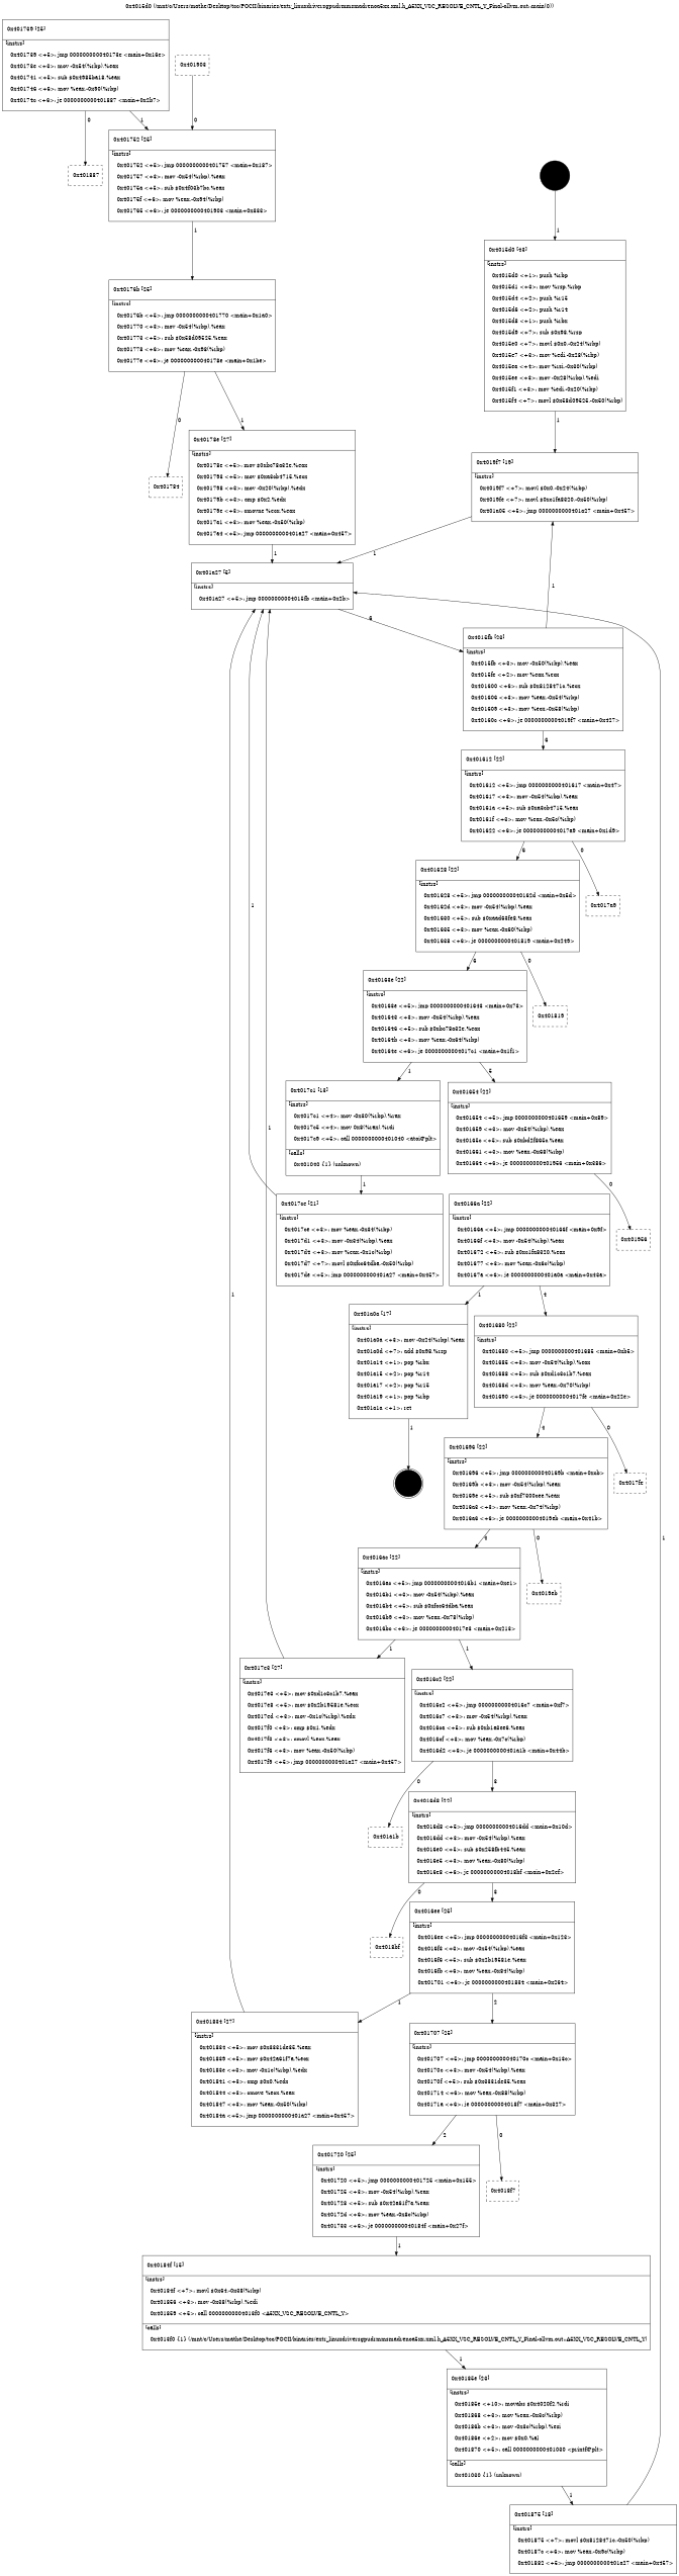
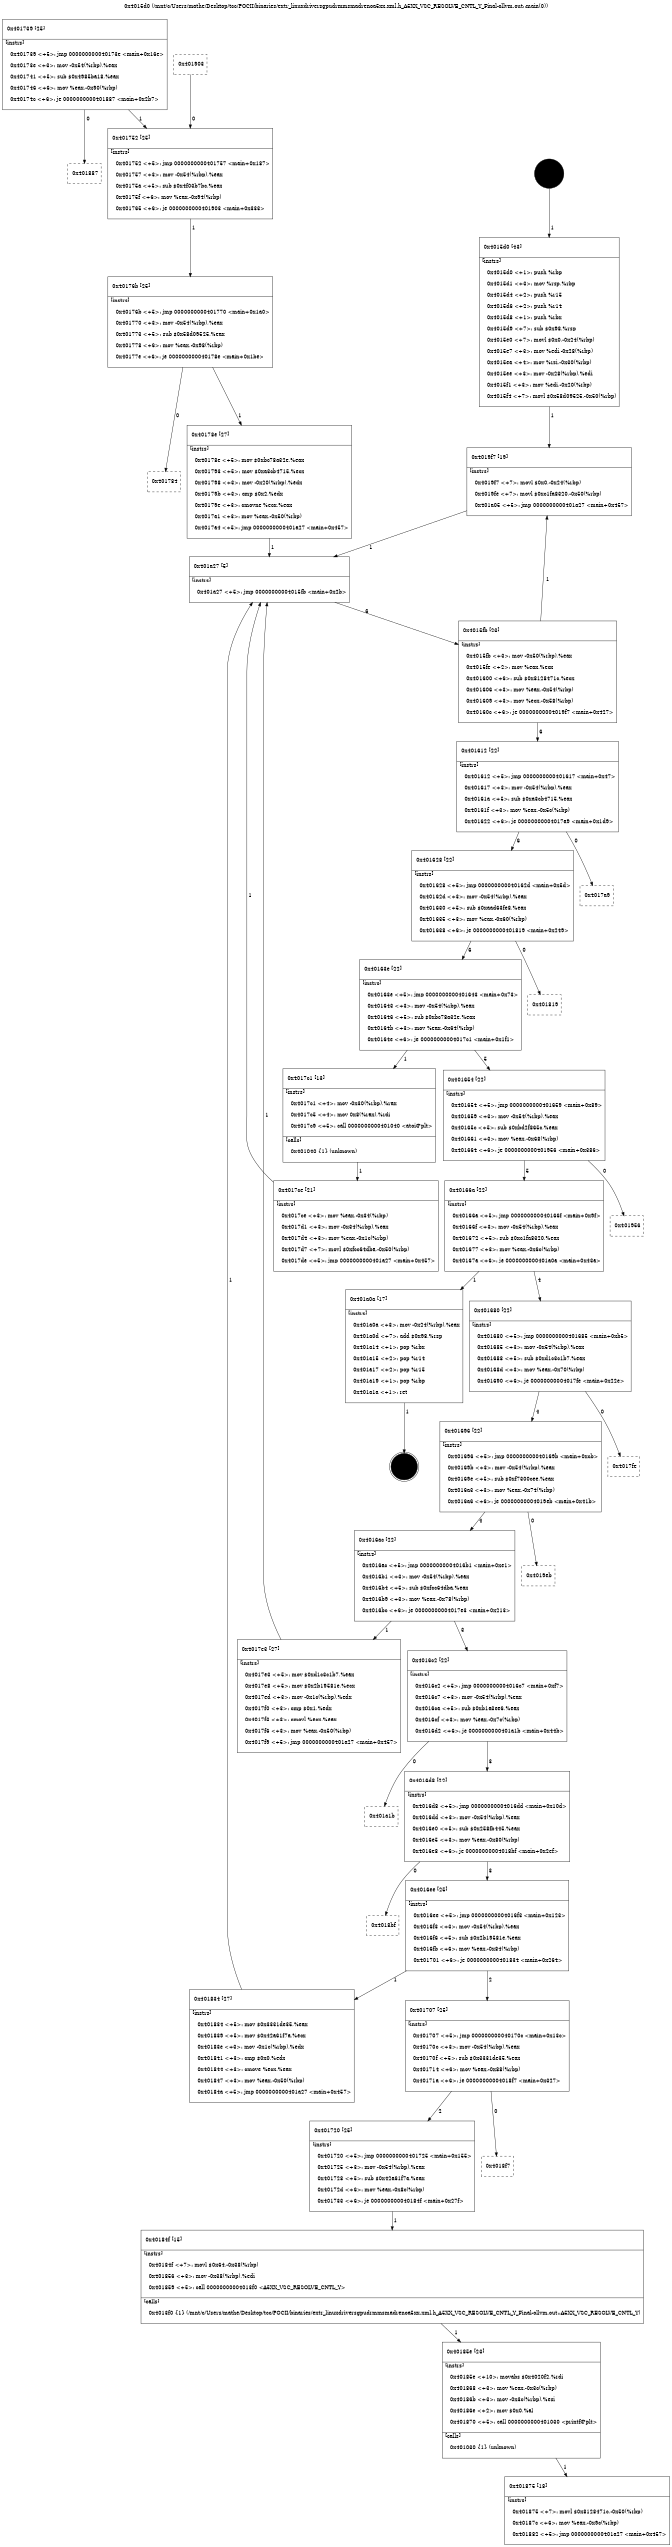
  digraph {
    label="0x4015d0 (/mnt/c/Users/mathe/Desktop/tcc/POCII/binaries/extr_linuxdriversgpudrmmsmadrenoa5xx.xml.h_A5XX_VSC_RESOLVE_CNTL_Y_Final-ollvm.out::main(0))"
    labelloc=t
    node [shape=record]
    Entry [fillcolor=black height=0.3 shape=circle style=filled width=0.3]
    n2 [label="{\n     0x4015d0 [43]\l\n     | [instrs]\l\n     &nbsp;&nbsp;0x4015d0 \<+1\>: push %rbp\l\n     &nbsp;&nbsp;0x4015d1 \<+3\>: mov %rsp,%rbp\l\n     &nbsp;&nbsp;0x4015d4 \<+2\>: push %r15\l\n     &nbsp;&nbsp;0x4015d6 \<+2\>: push %r14\l\n     &nbsp;&nbsp;0x4015d8 \<+1\>: push %rbx\l\n     &nbsp;&nbsp;0x4015d9 \<+7\>: sub $0x98,%rsp\l\n     &nbsp;&nbsp;0x4015e0 \<+7\>: movl $0x0,-0x24(%rbp)\l\n     &nbsp;&nbsp;0x4015e7 \<+3\>: mov %edi,-0x28(%rbp)\l\n     &nbsp;&nbsp;0x4015ea \<+4\>: mov %rsi,-0x30(%rbp)\l\n     &nbsp;&nbsp;0x4015ee \<+3\>: mov -0x28(%rbp),%edi\l\n     &nbsp;&nbsp;0x4015f1 \<+3\>: mov %edi,-0x20(%rbp)\l\n     &nbsp;&nbsp;0x4015f4 \<+7\>: movl $0x58d09525,-0x50(%rbp)\l\n  }"]
    n3 [label="{\n     0x4019f7 [19]\l\n     | [instrs]\l\n     &nbsp;&nbsp;0x4019f7 \<+7\>: movl $0x0,-0x24(%rbp)\l\n     &nbsp;&nbsp;0x4019fe \<+7\>: movl $0xc1fa8320,-0x50(%rbp)\l\n     &nbsp;&nbsp;0x401a05 \<+5\>: jmp 0000000000401a27 \<main+0x457\>\l\n  }"]
    n4 [label="{\n     0x4015fb [23]\l\n     | [instrs]\l\n     &nbsp;&nbsp;0x4015fb \<+3\>: mov -0x50(%rbp),%eax\l\n     &nbsp;&nbsp;0x4015fe \<+2\>: mov %eax,%ecx\l\n     &nbsp;&nbsp;0x401600 \<+6\>: sub $0x8128471c,%ecx\l\n     &nbsp;&nbsp;0x401606 \<+3\>: mov %eax,-0x54(%rbp)\l\n     &nbsp;&nbsp;0x401609 \<+3\>: mov %ecx,-0x58(%rbp)\l\n     &nbsp;&nbsp;0x40160c \<+6\>: je 00000000004019f7 \<main+0x427\>\l\n  }"]
    n5 [label="{\n     0x401612 [22]\l\n     | [instrs]\l\n     &nbsp;&nbsp;0x401612 \<+5\>: jmp 0000000000401617 \<main+0x47\>\l\n     &nbsp;&nbsp;0x401617 \<+3\>: mov -0x54(%rbp),%eax\l\n     &nbsp;&nbsp;0x40161a \<+5\>: sub $0xa3cb4715,%eax\l\n     &nbsp;&nbsp;0x40161f \<+3\>: mov %eax,-0x5c(%rbp)\l\n     &nbsp;&nbsp;0x401622 \<+6\>: je 00000000004017a9 \<main+0x1d9\>\l\n  }"]
    n6 [label="{\n     0x401a27 [5]\l\n     | [instrs]\l\n     &nbsp;&nbsp;0x401a27 \<+5\>: jmp 00000000004015fb \<main+0x2b\>\l\n  }"]
    n7 [label="{\n     0x4017a9\l\n  }" style=dashed]
    n8 [label="{\n     0x401628 [22]\l\n     | [instrs]\l\n     &nbsp;&nbsp;0x401628 \<+5\>: jmp 000000000040162d \<main+0x5d\>\l\n     &nbsp;&nbsp;0x40162d \<+3\>: mov -0x54(%rbp),%eax\l\n     &nbsp;&nbsp;0x401630 \<+5\>: sub $0xaad63fe8,%eax\l\n     &nbsp;&nbsp;0x401635 \<+3\>: mov %eax,-0x60(%rbp)\l\n     &nbsp;&nbsp;0x401638 \<+6\>: je 0000000000401819 \<main+0x249\>\l\n  }"]
    n9 [label="{\n     0x401819\l\n  }" style=dashed]
    n10 [label="{\n     0x40163e [22]\l\n     | [instrs]\l\n     &nbsp;&nbsp;0x40163e \<+5\>: jmp 0000000000401643 \<main+0x73\>\l\n     &nbsp;&nbsp;0x401643 \<+3\>: mov -0x54(%rbp),%eax\l\n     &nbsp;&nbsp;0x401646 \<+5\>: sub $0xbc78a32e,%eax\l\n     &nbsp;&nbsp;0x40164b \<+3\>: mov %eax,-0x64(%rbp)\l\n     &nbsp;&nbsp;0x40164e \<+6\>: je 00000000004017c1 \<main+0x1f1\>\l\n  }"]
    Exit [fillcolor=black height=0.3 peripheries=2 shape=circle style=filled width=0.3]
    n12 [label="{\n     0x4017c1 [13]\l\n     | [instrs]\l\n     &nbsp;&nbsp;0x4017c1 \<+4\>: mov -0x30(%rbp),%rax\l\n     &nbsp;&nbsp;0x4017c5 \<+4\>: mov 0x8(%rax),%rdi\l\n     &nbsp;&nbsp;0x4017c9 \<+5\>: call 0000000000401040 \<atoi@plt\>\l\n     | [calls]\l\n     &nbsp;&nbsp;0x401040 \{1\} (unknown)\l\n  }"]
    n13 [label="{\n     0x401654 [22]\l\n     | [instrs]\l\n     &nbsp;&nbsp;0x401654 \<+5\>: jmp 0000000000401659 \<main+0x89\>\l\n     &nbsp;&nbsp;0x401659 \<+3\>: mov -0x54(%rbp),%eax\l\n     &nbsp;&nbsp;0x40165c \<+5\>: sub $0xbd2f865c,%eax\l\n     &nbsp;&nbsp;0x401661 \<+3\>: mov %eax,-0x68(%rbp)\l\n     &nbsp;&nbsp;0x401664 \<+6\>: je 0000000000401956 \<main+0x386\>\l\n  }"]
    n14 [label="{\n     0x401875 [18]\l\n     | [instrs]\l\n     &nbsp;&nbsp;0x401875 \<+7\>: movl $0x8128471c,-0x50(%rbp)\l\n     &nbsp;&nbsp;0x40187c \<+6\>: mov %eax,-0x9c(%rbp)\l\n     &nbsp;&nbsp;0x401882 \<+5\>: jmp 0000000000401a27 \<main+0x457\>\l\n  }"]
    n15 [label="{\n     0x4017ce [21]\l\n     | [instrs]\l\n     &nbsp;&nbsp;0x4017ce \<+3\>: mov %eax,-0x34(%rbp)\l\n     &nbsp;&nbsp;0x4017d1 \<+3\>: mov -0x34(%rbp),%eax\l\n     &nbsp;&nbsp;0x4017d4 \<+3\>: mov %eax,-0x1c(%rbp)\l\n     &nbsp;&nbsp;0x4017d7 \<+7\>: movl $0xfcc64dba,-0x50(%rbp)\l\n     &nbsp;&nbsp;0x4017de \<+5\>: jmp 0000000000401a27 \<main+0x457\>\l\n  }"]
    n16 [label="{\n     0x401956\l\n  }" style=dashed]
    n17 [label="{\n     0x40166a [22]\l\n     | [instrs]\l\n     &nbsp;&nbsp;0x40166a \<+5\>: jmp 000000000040166f \<main+0x9f\>\l\n     &nbsp;&nbsp;0x40166f \<+3\>: mov -0x54(%rbp),%eax\l\n     &nbsp;&nbsp;0x401672 \<+5\>: sub $0xc1fa8320,%eax\l\n     &nbsp;&nbsp;0x401677 \<+3\>: mov %eax,-0x6c(%rbp)\l\n     &nbsp;&nbsp;0x40167a \<+6\>: je 0000000000401a0a \<main+0x43a\>\l\n  }"]
    n18 [label="{\n     0x40185e [23]\l\n     | [instrs]\l\n     &nbsp;&nbsp;0x40185e \<+10\>: movabs $0x4020f2,%rdi\l\n     &nbsp;&nbsp;0x401868 \<+3\>: mov %eax,-0x3c(%rbp)\l\n     &nbsp;&nbsp;0x40186b \<+3\>: mov -0x3c(%rbp),%esi\l\n     &nbsp;&nbsp;0x40186e \<+2\>: mov $0x0,%al\l\n     &nbsp;&nbsp;0x401870 \<+5\>: call 0000000000401030 \<printf@plt\>\l\n     | [calls]\l\n     &nbsp;&nbsp;0x401030 \{1\} (unknown)\l\n  }"]
    n19 [label="{\n     0x401a0a [17]\l\n     | [instrs]\l\n     &nbsp;&nbsp;0x401a0a \<+3\>: mov -0x24(%rbp),%eax\l\n     &nbsp;&nbsp;0x401a0d \<+7\>: add $0x98,%rsp\l\n     &nbsp;&nbsp;0x401a14 \<+1\>: pop %rbx\l\n     &nbsp;&nbsp;0x401a15 \<+2\>: pop %r14\l\n     &nbsp;&nbsp;0x401a17 \<+2\>: pop %r15\l\n     &nbsp;&nbsp;0x401a19 \<+1\>: pop %rbp\l\n     &nbsp;&nbsp;0x401a1a \<+1\>: ret\l\n  }"]
    n20 [label="{\n     0x401680 [22]\l\n     | [instrs]\l\n     &nbsp;&nbsp;0x401680 \<+5\>: jmp 0000000000401685 \<main+0xb5\>\l\n     &nbsp;&nbsp;0x401685 \<+3\>: mov -0x54(%rbp),%eax\l\n     &nbsp;&nbsp;0x401688 \<+5\>: sub $0xd1c3c1b7,%eax\l\n     &nbsp;&nbsp;0x40168d \<+3\>: mov %eax,-0x70(%rbp)\l\n     &nbsp;&nbsp;0x401690 \<+6\>: je 00000000004017fe \<main+0x22e\>\l\n  }"]
    n21 [label="{\n     0x4017fe\l\n  }" style=dashed]
    n22 [label="{\n     0x401696 [22]\l\n     | [instrs]\l\n     &nbsp;&nbsp;0x401696 \<+5\>: jmp 000000000040169b \<main+0xcb\>\l\n     &nbsp;&nbsp;0x40169b \<+3\>: mov -0x54(%rbp),%eax\l\n     &nbsp;&nbsp;0x40169e \<+5\>: sub $0xf7300cee,%eax\l\n     &nbsp;&nbsp;0x4016a3 \<+3\>: mov %eax,-0x74(%rbp)\l\n     &nbsp;&nbsp;0x4016a6 \<+6\>: je 00000000004019eb \<main+0x41b\>\l\n  }"]
    n23 [label="{\n     0x4019eb\l\n  }" style=dashed]
    n24 [label="{\n     0x4016ac [22]\l\n     | [instrs]\l\n     &nbsp;&nbsp;0x4016ac \<+5\>: jmp 00000000004016b1 \<main+0xe1\>\l\n     &nbsp;&nbsp;0x4016b1 \<+3\>: mov -0x54(%rbp),%eax\l\n     &nbsp;&nbsp;0x4016b4 \<+5\>: sub $0xfcc64dba,%eax\l\n     &nbsp;&nbsp;0x4016b9 \<+3\>: mov %eax,-0x78(%rbp)\l\n     &nbsp;&nbsp;0x4016bc \<+6\>: je 00000000004017e3 \<main+0x213\>\l\n  }"]
    n25 [label="{\n     0x4017e3 [27]\l\n     | [instrs]\l\n     &nbsp;&nbsp;0x4017e3 \<+5\>: mov $0xd1c3c1b7,%eax\l\n     &nbsp;&nbsp;0x4017e8 \<+5\>: mov $0x2b19581e,%ecx\l\n     &nbsp;&nbsp;0x4017ed \<+3\>: mov -0x1c(%rbp),%edx\l\n     &nbsp;&nbsp;0x4017f0 \<+3\>: cmp $0x1,%edx\l\n     &nbsp;&nbsp;0x4017f3 \<+3\>: cmovl %ecx,%eax\l\n     &nbsp;&nbsp;0x4017f6 \<+3\>: mov %eax,-0x50(%rbp)\l\n     &nbsp;&nbsp;0x4017f9 \<+5\>: jmp 0000000000401a27 \<main+0x457\>\l\n  }"]
    n26 [label="{\n     0x4016c2 [22]\l\n     | [instrs]\l\n     &nbsp;&nbsp;0x4016c2 \<+5\>: jmp 00000000004016c7 \<main+0xf7\>\l\n     &nbsp;&nbsp;0x4016c7 \<+3\>: mov -0x54(%rbp),%eax\l\n     &nbsp;&nbsp;0x4016ca \<+5\>: sub $0xb1a3ee6,%eax\l\n     &nbsp;&nbsp;0x4016cf \<+3\>: mov %eax,-0x7c(%rbp)\l\n     &nbsp;&nbsp;0x4016d2 \<+6\>: je 0000000000401a1b \<main+0x44b\>\l\n  }"]
    n27 [label="{\n     0x401784\l\n  }" style=dashed]
    n28 [label="{\n     0x401a1b\l\n  }" style=dashed]
    n29 [label="{\n     0x4016d8 [22]\l\n     | [instrs]\l\n     &nbsp;&nbsp;0x4016d8 \<+5\>: jmp 00000000004016dd \<main+0x10d\>\l\n     &nbsp;&nbsp;0x4016dd \<+3\>: mov -0x54(%rbp),%eax\l\n     &nbsp;&nbsp;0x4016e0 \<+5\>: sub $0x258fb445,%eax\l\n     &nbsp;&nbsp;0x4016e5 \<+3\>: mov %eax,-0x80(%rbp)\l\n     &nbsp;&nbsp;0x4016e8 \<+6\>: je 00000000004018bf \<main+0x2ef\>\l\n  }"]
    n30 [label="{\n     0x40178e [27]\l\n     | [instrs]\l\n     &nbsp;&nbsp;0x40178e \<+5\>: mov $0xbc78a32e,%eax\l\n     &nbsp;&nbsp;0x401793 \<+5\>: mov $0xa3cb4715,%ecx\l\n     &nbsp;&nbsp;0x401798 \<+3\>: mov -0x20(%rbp),%edx\l\n     &nbsp;&nbsp;0x40179b \<+3\>: cmp $0x2,%edx\l\n     &nbsp;&nbsp;0x40179e \<+3\>: cmovne %ecx,%eax\l\n     &nbsp;&nbsp;0x4017a1 \<+3\>: mov %eax,-0x50(%rbp)\l\n     &nbsp;&nbsp;0x4017a4 \<+5\>: jmp 0000000000401a27 \<main+0x457\>\l\n  }"]
    n31 [label="{\n     0x4018bf\l\n  }" style=dashed]
    n32 [label="{\n     0x4016ee [25]\l\n     | [instrs]\l\n     &nbsp;&nbsp;0x4016ee \<+5\>: jmp 00000000004016f3 \<main+0x123\>\l\n     &nbsp;&nbsp;0x4016f3 \<+3\>: mov -0x54(%rbp),%eax\l\n     &nbsp;&nbsp;0x4016f6 \<+5\>: sub $0x2b19581e,%eax\l\n     &nbsp;&nbsp;0x4016fb \<+6\>: mov %eax,-0x84(%rbp)\l\n     &nbsp;&nbsp;0x401701 \<+6\>: je 0000000000401834 \<main+0x264\>\l\n  }"]
    n33 [label="{\n     0x40176b [25]\l\n     | [instrs]\l\n     &nbsp;&nbsp;0x40176b \<+5\>: jmp 0000000000401770 \<main+0x1a0\>\l\n     &nbsp;&nbsp;0x401770 \<+3\>: mov -0x54(%rbp),%eax\l\n     &nbsp;&nbsp;0x401773 \<+5\>: sub $0x58d09525,%eax\l\n     &nbsp;&nbsp;0x401778 \<+6\>: mov %eax,-0x98(%rbp)\l\n     &nbsp;&nbsp;0x40177e \<+6\>: je 000000000040178e \<main+0x1be\>\l\n  }"]
    n34 [label="{\n     0x401834 [27]\l\n     | [instrs]\l\n     &nbsp;&nbsp;0x401834 \<+5\>: mov $0x3331de35,%eax\l\n     &nbsp;&nbsp;0x401839 \<+5\>: mov $0x42a61f7a,%ecx\l\n     &nbsp;&nbsp;0x40183e \<+3\>: mov -0x1c(%rbp),%edx\l\n     &nbsp;&nbsp;0x401841 \<+3\>: cmp $0x0,%edx\l\n     &nbsp;&nbsp;0x401844 \<+3\>: cmove %ecx,%eax\l\n     &nbsp;&nbsp;0x401847 \<+3\>: mov %eax,-0x50(%rbp)\l\n     &nbsp;&nbsp;0x40184a \<+5\>: jmp 0000000000401a27 \<main+0x457\>\l\n  }"]
    n35 [label="{\n     0x401707 [25]\l\n     | [instrs]\l\n     &nbsp;&nbsp;0x401707 \<+5\>: jmp 000000000040170c \<main+0x13c\>\l\n     &nbsp;&nbsp;0x40170c \<+3\>: mov -0x54(%rbp),%eax\l\n     &nbsp;&nbsp;0x40170f \<+5\>: sub $0x3331de35,%eax\l\n     &nbsp;&nbsp;0x401714 \<+6\>: mov %eax,-0x88(%rbp)\l\n     &nbsp;&nbsp;0x40171a \<+6\>: je 00000000004018f7 \<main+0x327\>\l\n  }"]
    n36 [label="{\n     0x401903\l\n  }" style=dashed]
    n37 [label="{\n     0x401752 [25]\l\n     | [instrs]\l\n     &nbsp;&nbsp;0x401752 \<+5\>: jmp 0000000000401757 \<main+0x187\>\l\n     &nbsp;&nbsp;0x401757 \<+3\>: mov -0x54(%rbp),%eax\l\n     &nbsp;&nbsp;0x40175a \<+5\>: sub $0x4f03b7bc,%eax\l\n     &nbsp;&nbsp;0x40175f \<+6\>: mov %eax,-0x94(%rbp)\l\n     &nbsp;&nbsp;0x401765 \<+6\>: je 0000000000401903 \<main+0x333\>\l\n  }"]
    n38 [label="{\n     0x4018f7\l\n  }" style=dashed]
    n39 [label="{\n     0x401720 [25]\l\n     | [instrs]\l\n     &nbsp;&nbsp;0x401720 \<+5\>: jmp 0000000000401725 \<main+0x155\>\l\n     &nbsp;&nbsp;0x401725 \<+3\>: mov -0x54(%rbp),%eax\l\n     &nbsp;&nbsp;0x401728 \<+5\>: sub $0x42a61f7a,%eax\l\n     &nbsp;&nbsp;0x40172d \<+6\>: mov %eax,-0x8c(%rbp)\l\n     &nbsp;&nbsp;0x401733 \<+6\>: je 000000000040184f \<main+0x27f\>\l\n  }"]
    n40 [label="{\n     0x40184f [15]\l\n     | [instrs]\l\n     &nbsp;&nbsp;0x40184f \<+7\>: movl $0x64,-0x38(%rbp)\l\n     &nbsp;&nbsp;0x401856 \<+3\>: mov -0x38(%rbp),%edi\l\n     &nbsp;&nbsp;0x401859 \<+5\>: call 00000000004013f0 \<A5XX_VSC_RESOLVE_CNTL_Y\>\l\n     | [calls]\l\n     &nbsp;&nbsp;0x4013f0 \{1\} (/mnt/c/Users/mathe/Desktop/tcc/POCII/binaries/extr_linuxdriversgpudrmmsmadrenoa5xx.xml.h_A5XX_VSC_RESOLVE_CNTL_Y_Final-ollvm.out::A5XX_VSC_RESOLVE_CNTL_Y)\l\n  }"]
    n41 [label="{\n     0x401887\l\n  }" style=dashed]
    n42 [label="{\n     0x401739 [25]\l\n     | [instrs]\l\n     &nbsp;&nbsp;0x401739 \<+5\>: jmp 000000000040173e \<main+0x16e\>\l\n     &nbsp;&nbsp;0x40173e \<+3\>: mov -0x54(%rbp),%eax\l\n     &nbsp;&nbsp;0x401741 \<+5\>: sub $0x4985ba18,%eax\l\n     &nbsp;&nbsp;0x401746 \<+6\>: mov %eax,-0x90(%rbp)\l\n     &nbsp;&nbsp;0x40174c \<+6\>: je 0000000000401887 \<main+0x2b7\>\l\n  }"]
    Entry -> n2 [label=" 1"]
    n2 -> n3 [label=" 1"]
    n3 -> n6 [label=" 1"]
    n4 -> n3 [label=" 1"]
    n4 -> n5 [label=" 6"]
    n5 -> n7 [label=" 0"]
    n5 -> n8 [label=" 6"]
    n6 -> n4 [label=" 6"]
    n8 -> n9 [label=" 0"]
    n8 -> n10 [label=" 6"]
    n10 -> n12 [label=" 1"]
    n10 -> n13 [label=" 5"]
    n12 -> n15 [label=" 1"]
    n13 -> n16 [label=" 0"]
-   n14 -> n6 [label=" 1"]
+   n13 -> n17 [label=" 5"]
    n15 -> n6 [label=" 1"]
    n17 -> n19 [label=" 1"]
    n17 -> n20 [label=" 4"]
    n18 -> n14 [label=" 1"]
    n19 -> Exit [label=" 1"]
    n20 -> n21 [label=" 0"]
    n20 -> n22 [label=" 4"]
    n22 -> n23 [label=" 0"]
    n22 -> n24 [label=" 4"]
    n24 -> n25 [label=" 1"]
-   n24 -> n26 [label=" 1"]
+   n24 -> n26 [label=" 3"]
    n25 -> n6 [label=" 1"]
    n26 -> n28 [label=" 0"]
    n26 -> n29 [label=" 3"]
    n29 -> n31 [label=" 0"]
    n29 -> n32 [label=" 3"]
    n30 -> n6 [label=" 1"]
    n32 -> n34 [label=" 1"]
    n32 -> n35 [label=" 2"]
    n33 -> n27 [label=" 0"]
    n33 -> n30 [label=" 1"]
    n34 -> n6 [label=" 1"]
    n35 -> n38 [label=" 0"]
    n35 -> n39 [label=" 2"]
    n36 -> n37 [label=" 0"]
    n37 -> n33 [label=" 1"]
    n39 -> n40 [label=" 1"]
    n40 -> n18 [label=" 1"]
    n42 -> n37 [label=" 1"]
    n42 -> n41 [label=" 0"]
  }
